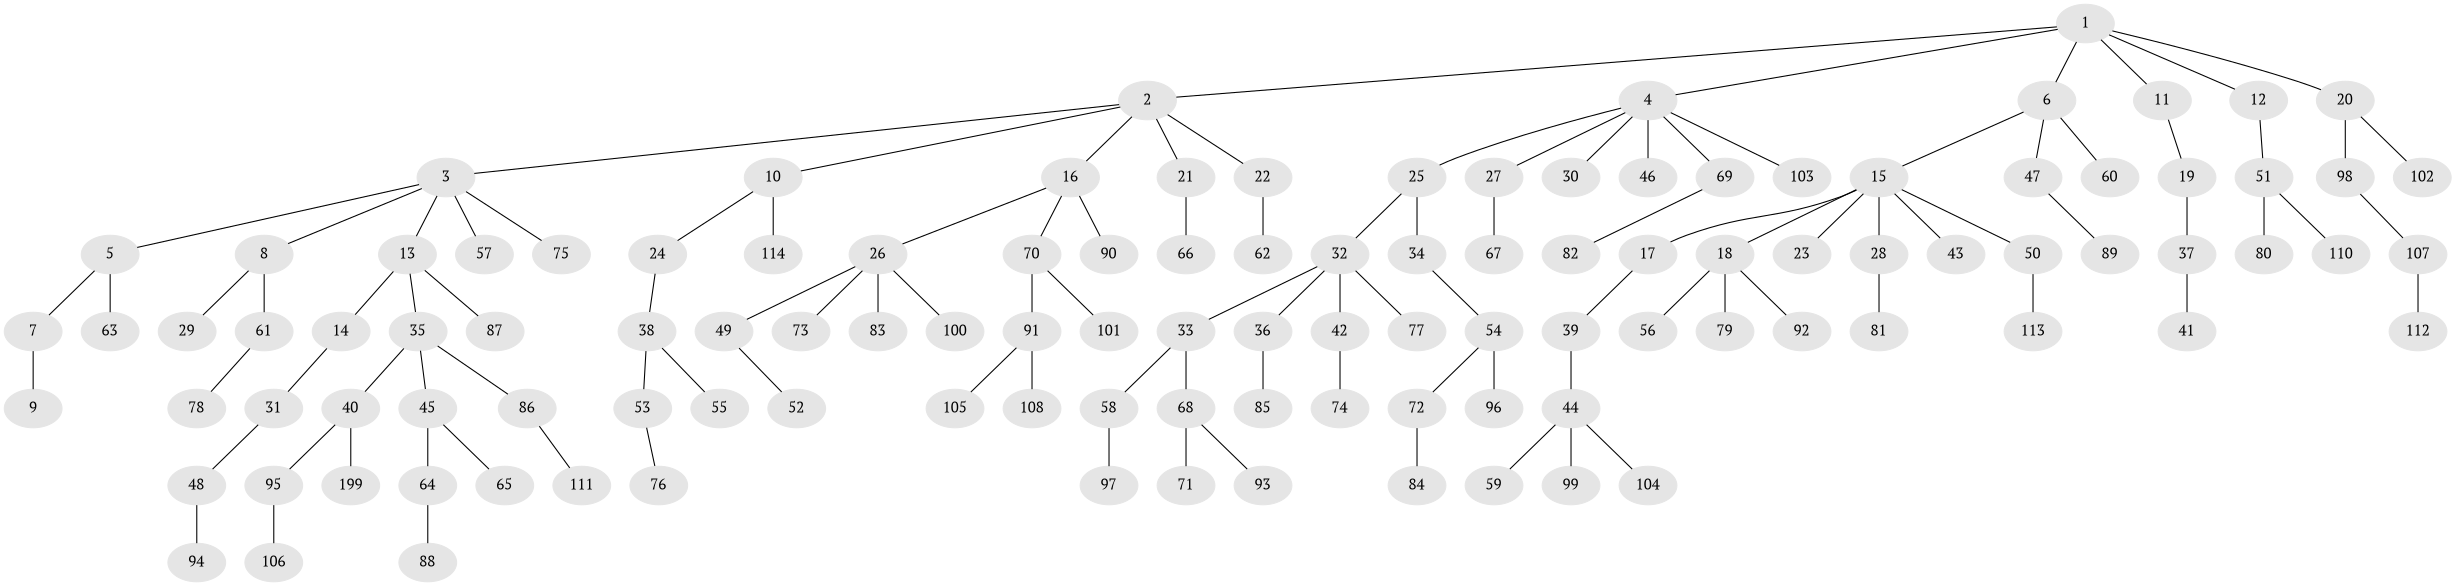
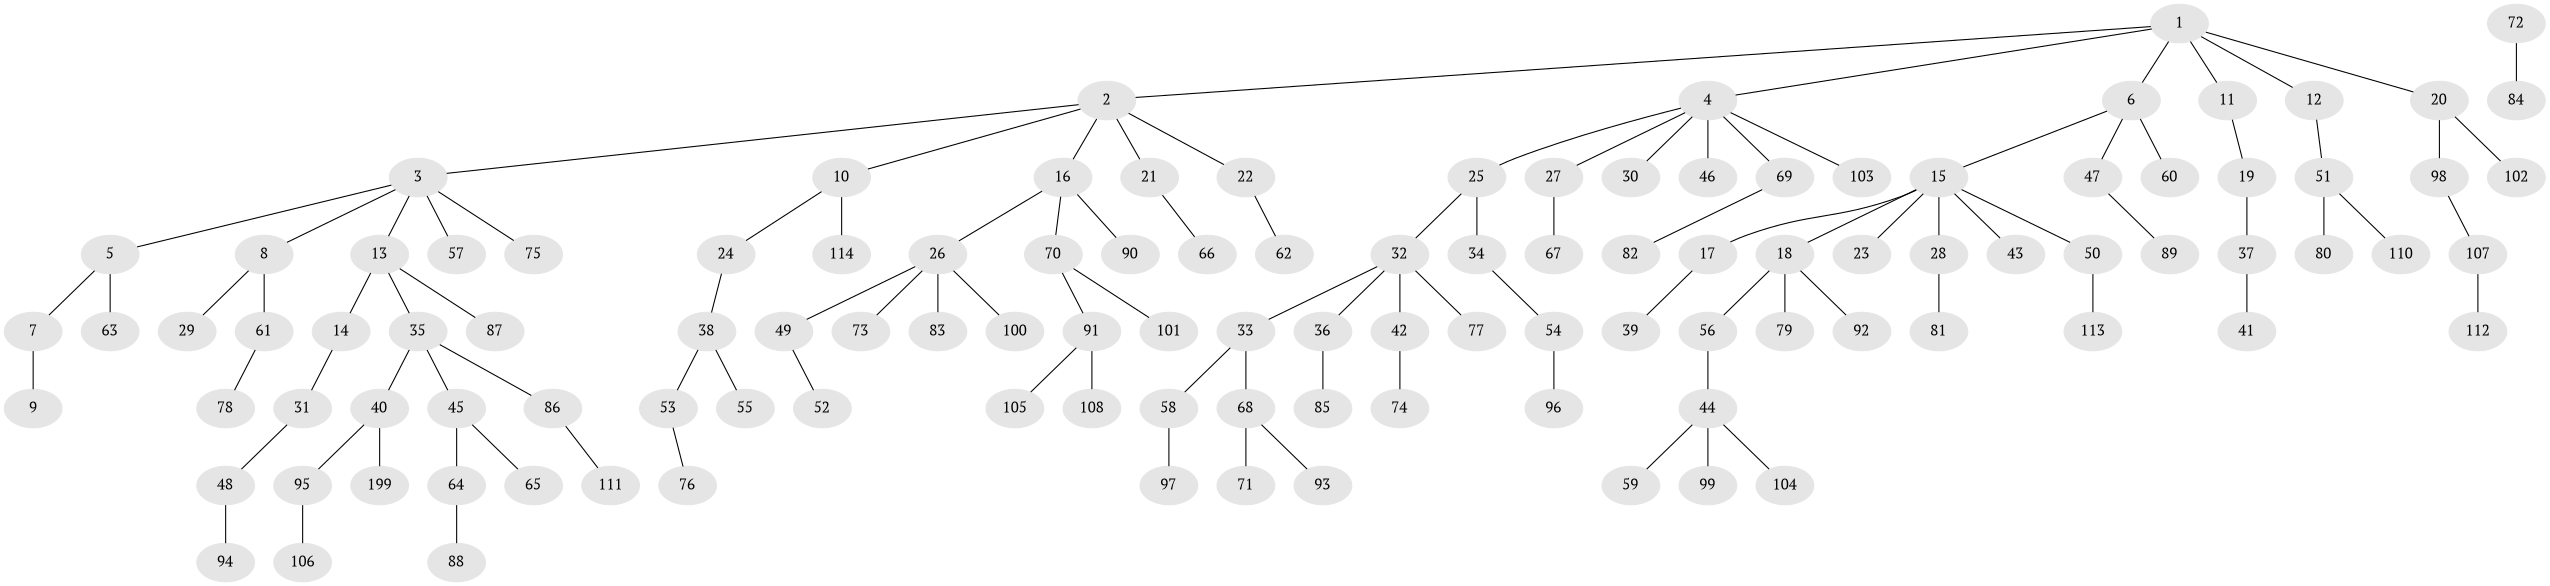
  graph {
    fontname="PT Serif"
    node [color=gray90 fontname="PT Serif" style=filled]
    edge [fontname="PT Serif"]
    1
    2
    4
    6
    11
    12
    20
    3
    10
    16
    21
    22
    25
    27
    30
    46
    69
    103
    15
    47
    60
    19
    51
    98
    102
    5
    8
    13
    57
    75
    24
    114
    26
    70
    90
    66
    62
    7
    63
    29
    61
    14
    35
    87
    32
    34
    67
    82
    9
    17
    18
    23
    28
    43
    50
    89
    78
    38
    37
    80
    110
    31
    40
    45
    86
    48
    39
    56
    79
    92
    81
    113
    49
    73
    83
    100
    91
    101
    44
    41
    107
    53
    55
    33
    36
    42
    77
    54
    52
    94
    58
    68
    85
    74
    97
    71
    93
    72
    96
    95
    n101 [label=199]
    64
    65
    111
    76
    59
    99
    104
    106
    88
    84
    105
    108
    112
    1 -- 2
    1 -- 4
    1 -- 6
    1 -- 11
    1 -- 12
    1 -- 20
    2 -- 3
    2 -- 10
    2 -- 16
    2 -- 21
    2 -- 22
    4 -- 25
    4 -- 27
    4 -- 30
    4 -- 46
    4 -- 69
    4 -- 103
    6 -- 15
    6 -- 47
    6 -- 60
    11 -- 19
    12 -- 51
    20 -- 98
    20 -- 102
    3 -- 5
    3 -- 8
    3 -- 13
    3 -- 57
    3 -- 75
    10 -- 24
    10 -- 114
    16 -- 26
    16 -- 70
    16 -- 90
    21 -- 66
    22 -- 62
    25 -- 32
    25 -- 34
    27 -- 67
    69 -- 82
    15 -- 17
    15 -- 18
    15 -- 23
    15 -- 28
    15 -- 43
    15 -- 50
    47 -- 89
    19 -- 37
    51 -- 80
    51 -- 110
    98 -- 107
    5 -- 7
    5 -- 63
    8 -- 29
    8 -- 61
    13 -- 14
    13 -- 35
    13 -- 87
    24 -- 38
    26 -- 49
    26 -- 73
    26 -- 83
    26 -- 100
    70 -- 91
    70 -- 101
    7 -- 9
    61 -- 78
    14 -- 31
    35 -- 40
    35 -- 45
    35 -- 86
    32 -- 33
    32 -- 36
    32 -- 42
    32 -- 77
    34 -- 54
    17 -- 39
    18 -- 56
    18 -- 79
    18 -- 92
    28 -- 81
    50 -- 113
    38 -- 53
    38 -- 55
    37 -- 41
    31 -- 48
    40 -- 95
    40 -- n101
    45 -- 64
    45 -- 65
    86 -- 111
    48 -- 94
-   39 -- 44
+   56 -- 44
    49 -- 52
    91 -- 105
    91 -- 108
    44 -- 59
    44 -- 99
    44 -- 104
    107 -- 112
    53 -- 76
    33 -- 58
    33 -- 68
    36 -- 85
    42 -- 74
-   54 -- 72
    54 -- 96
    58 -- 97
    68 -- 71
    68 -- 93
    72 -- 84
    95 -- 106
    64 -- 88
  }
